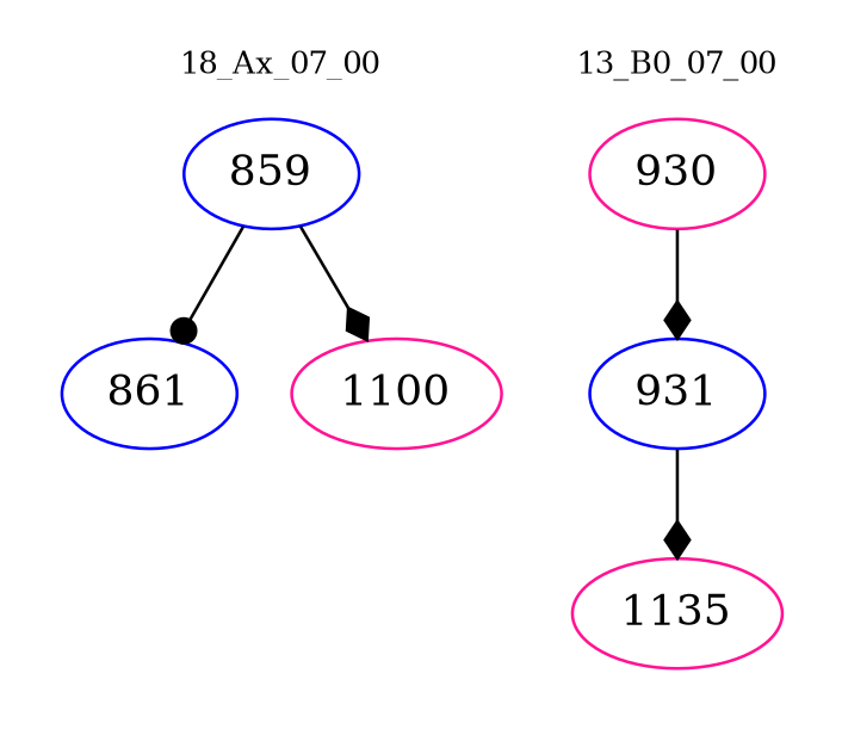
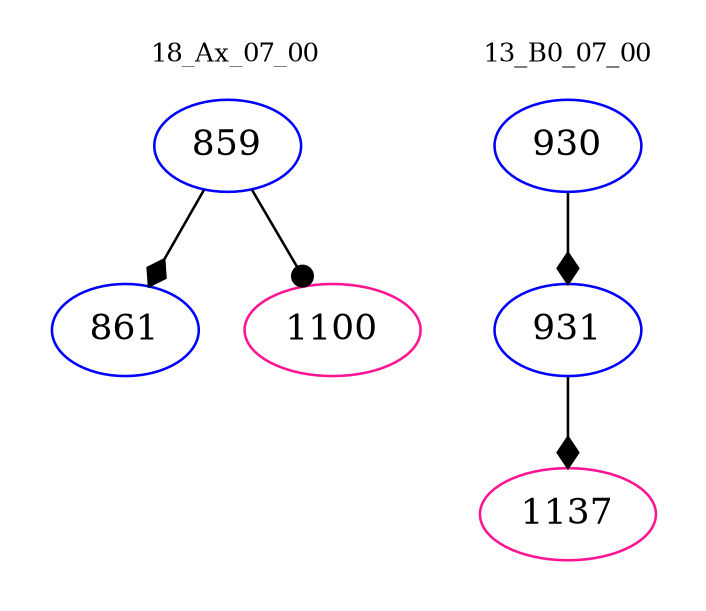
  digraph {
    node [color=blue]
    edge [arrowhead=dot color=black]
    n1 [label=859]
    n2 [label=861]
    n3 [color=deeppink label=1100]
    n4 [label=931]
-   n5 [color=deeppink label=930]
-   n6 [color=deeppink label=1135]
+   n5 [label=930]
+   n6 [color=deeppink label=1137]
    subgraph cluster_1 {
      color=white
      fontsize=10
      label="18_Ax_07_00"
      n1
      n2
      n3
    }
    subgraph cluster_2 {
      color=white
      fontsize=10
      label="13_B0_07_00"
      n4
      n5
      n6
    }
-   n1 -> n2
-   n1 -> n3 [arrowhead=diamond]
+   n1 -> n2 [arrowhead=diamond]
+   n1 -> n3
    n4 -> n6 [arrowhead=diamond]
    n5 -> n4 [arrowhead=diamond]
  }
